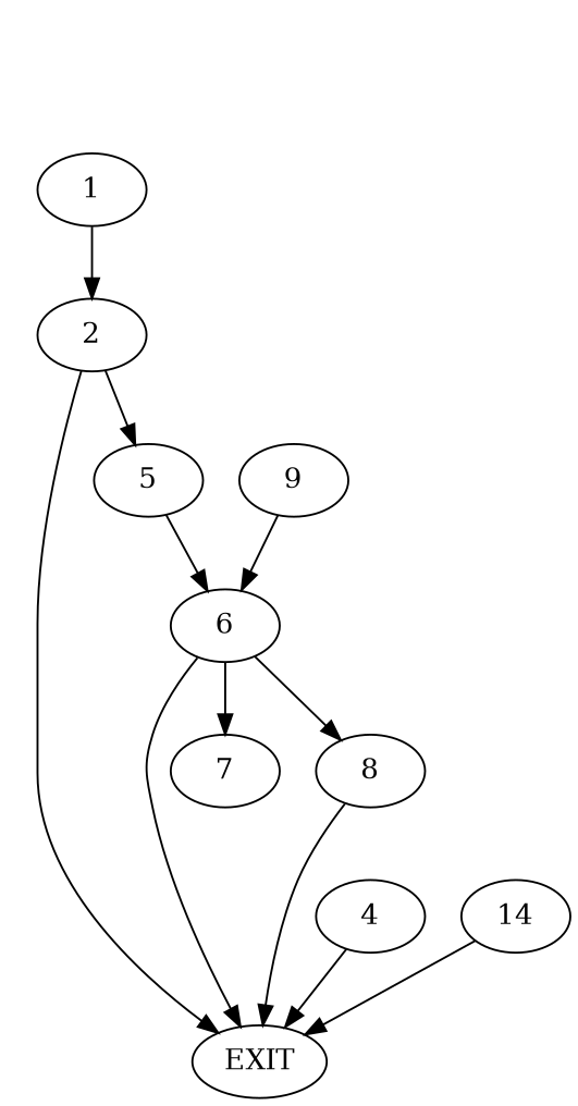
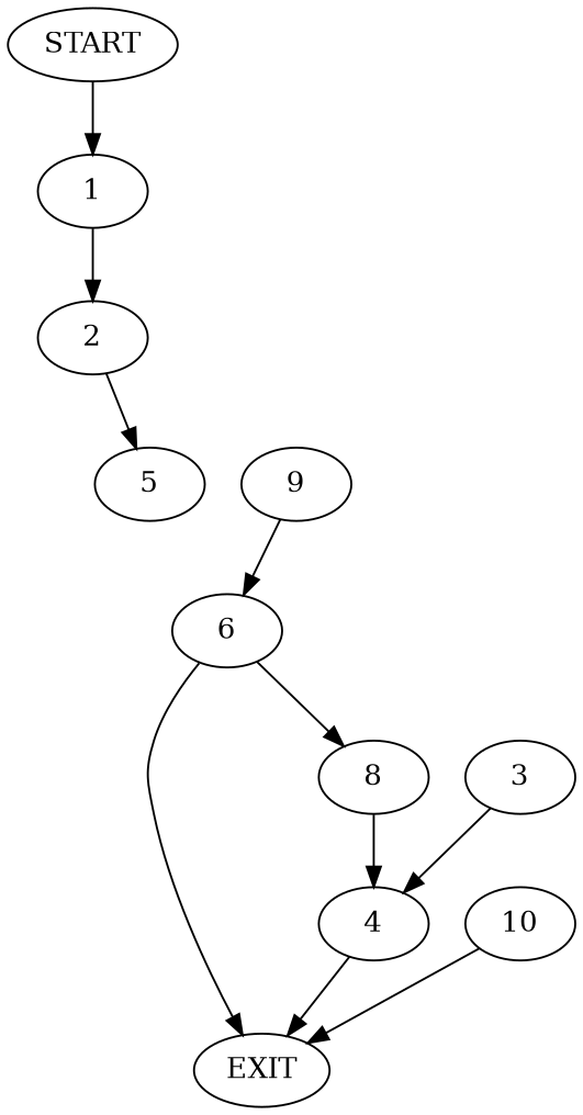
  digraph {
+   n1 [label=START]
    1
    2
    9
    6
    n6 [label=EXIT]
-   10 [label=14]
+   10
    5
+   3
    4
-   7
    8
+   n1 -> 1
    1 -> 2
-   2 -> n6
    2 -> 5
    9 -> 6
    6 -> n6
-   6 -> 7
    6 -> 8
    10 -> n6
-   5 -> 6
+   3 -> 4
    4 -> n6
-   8 -> n6
+   8 -> 4
  }
